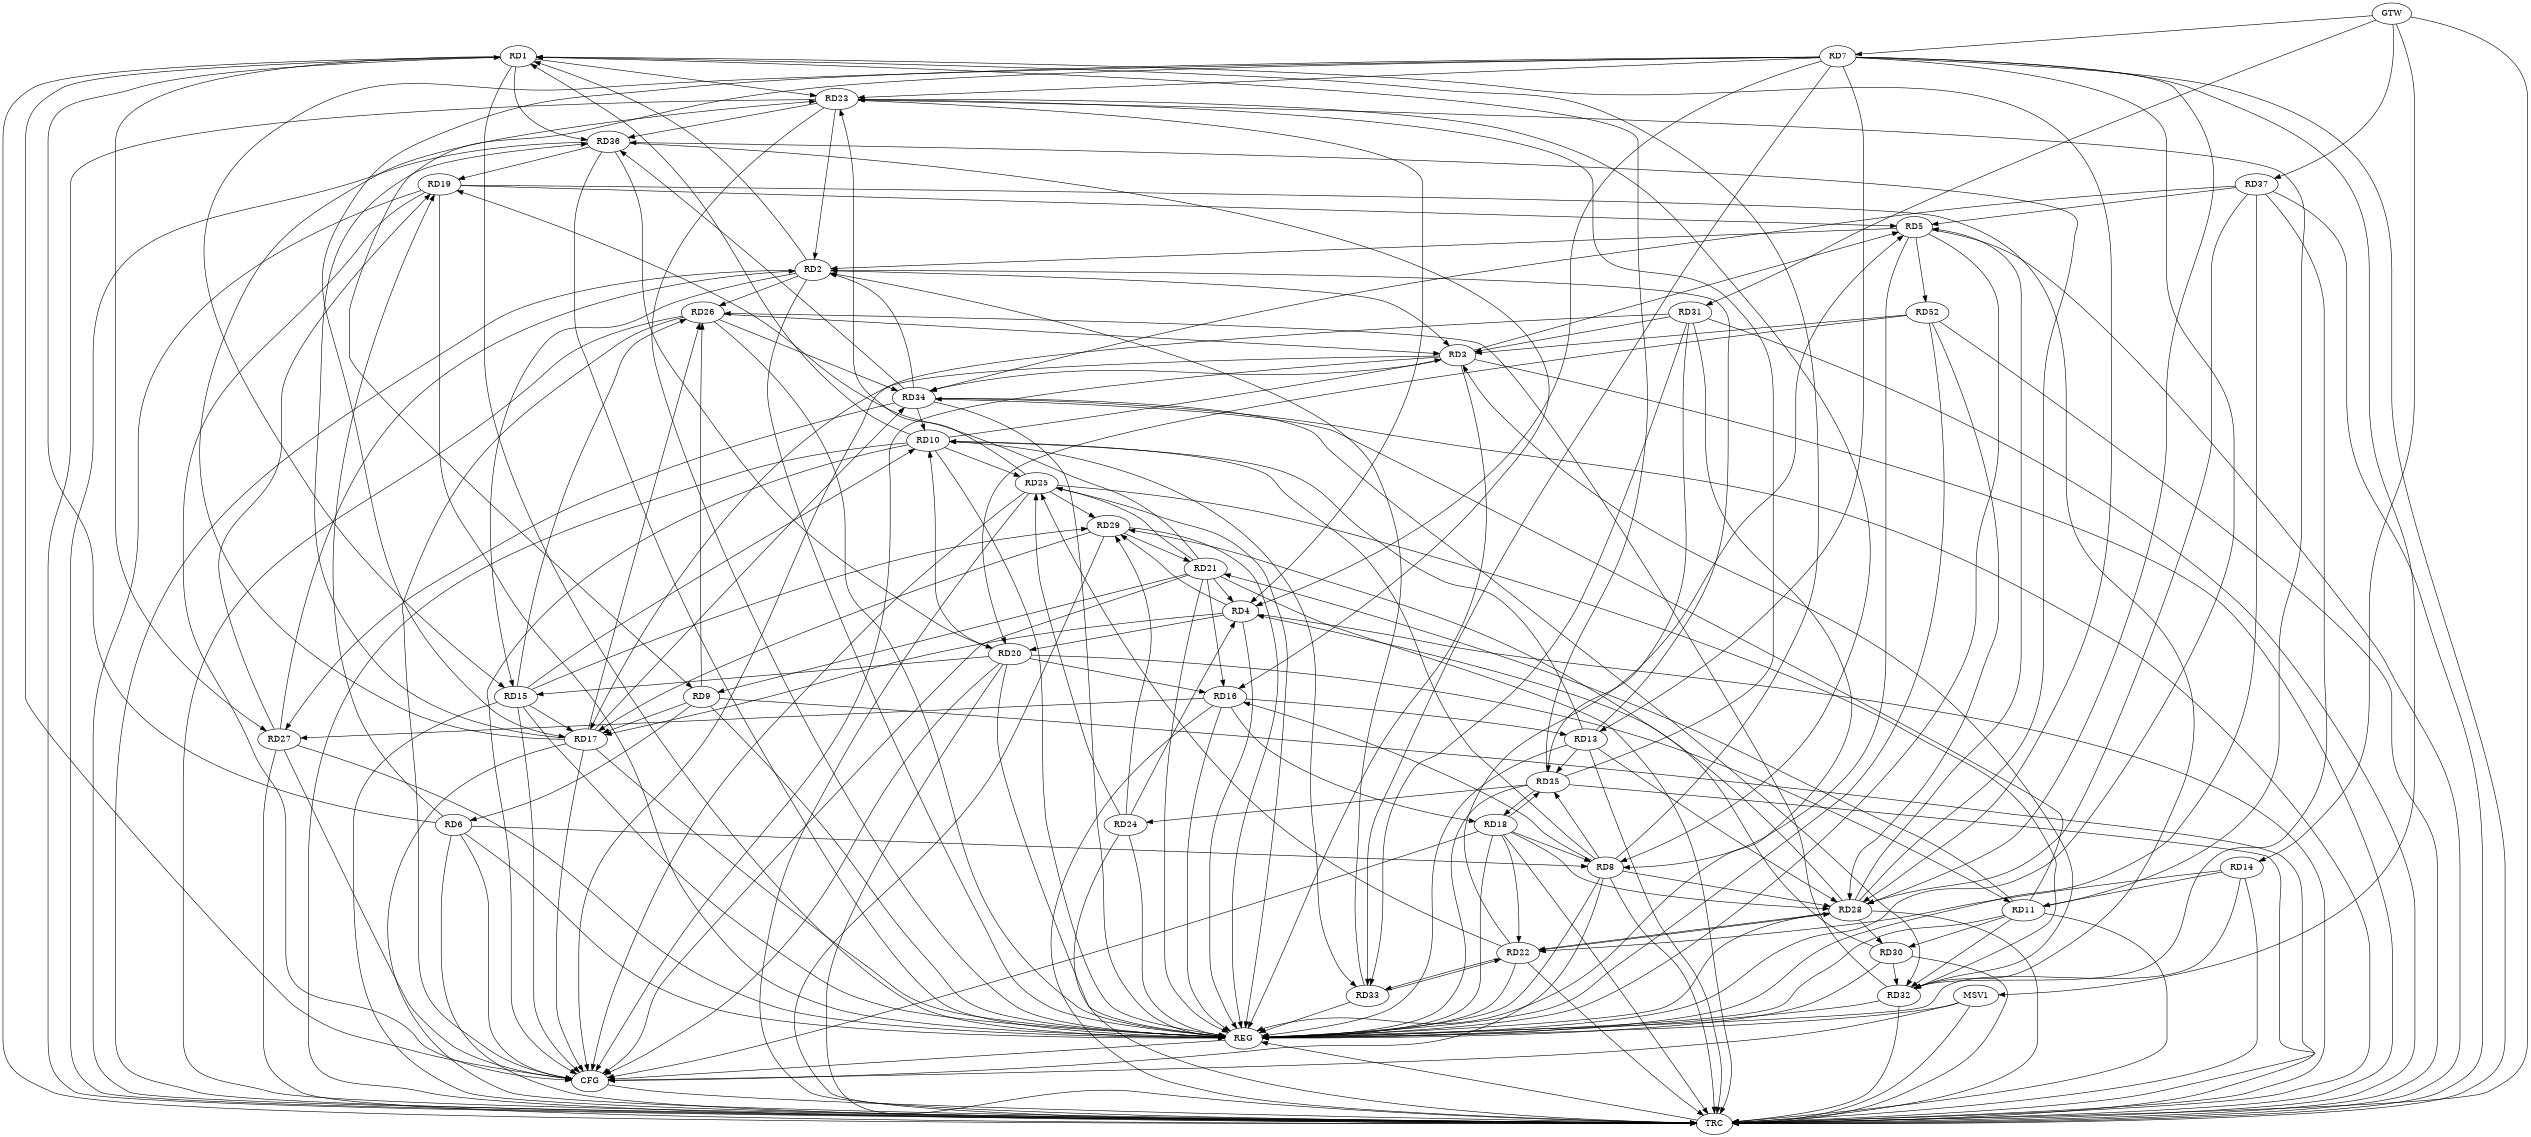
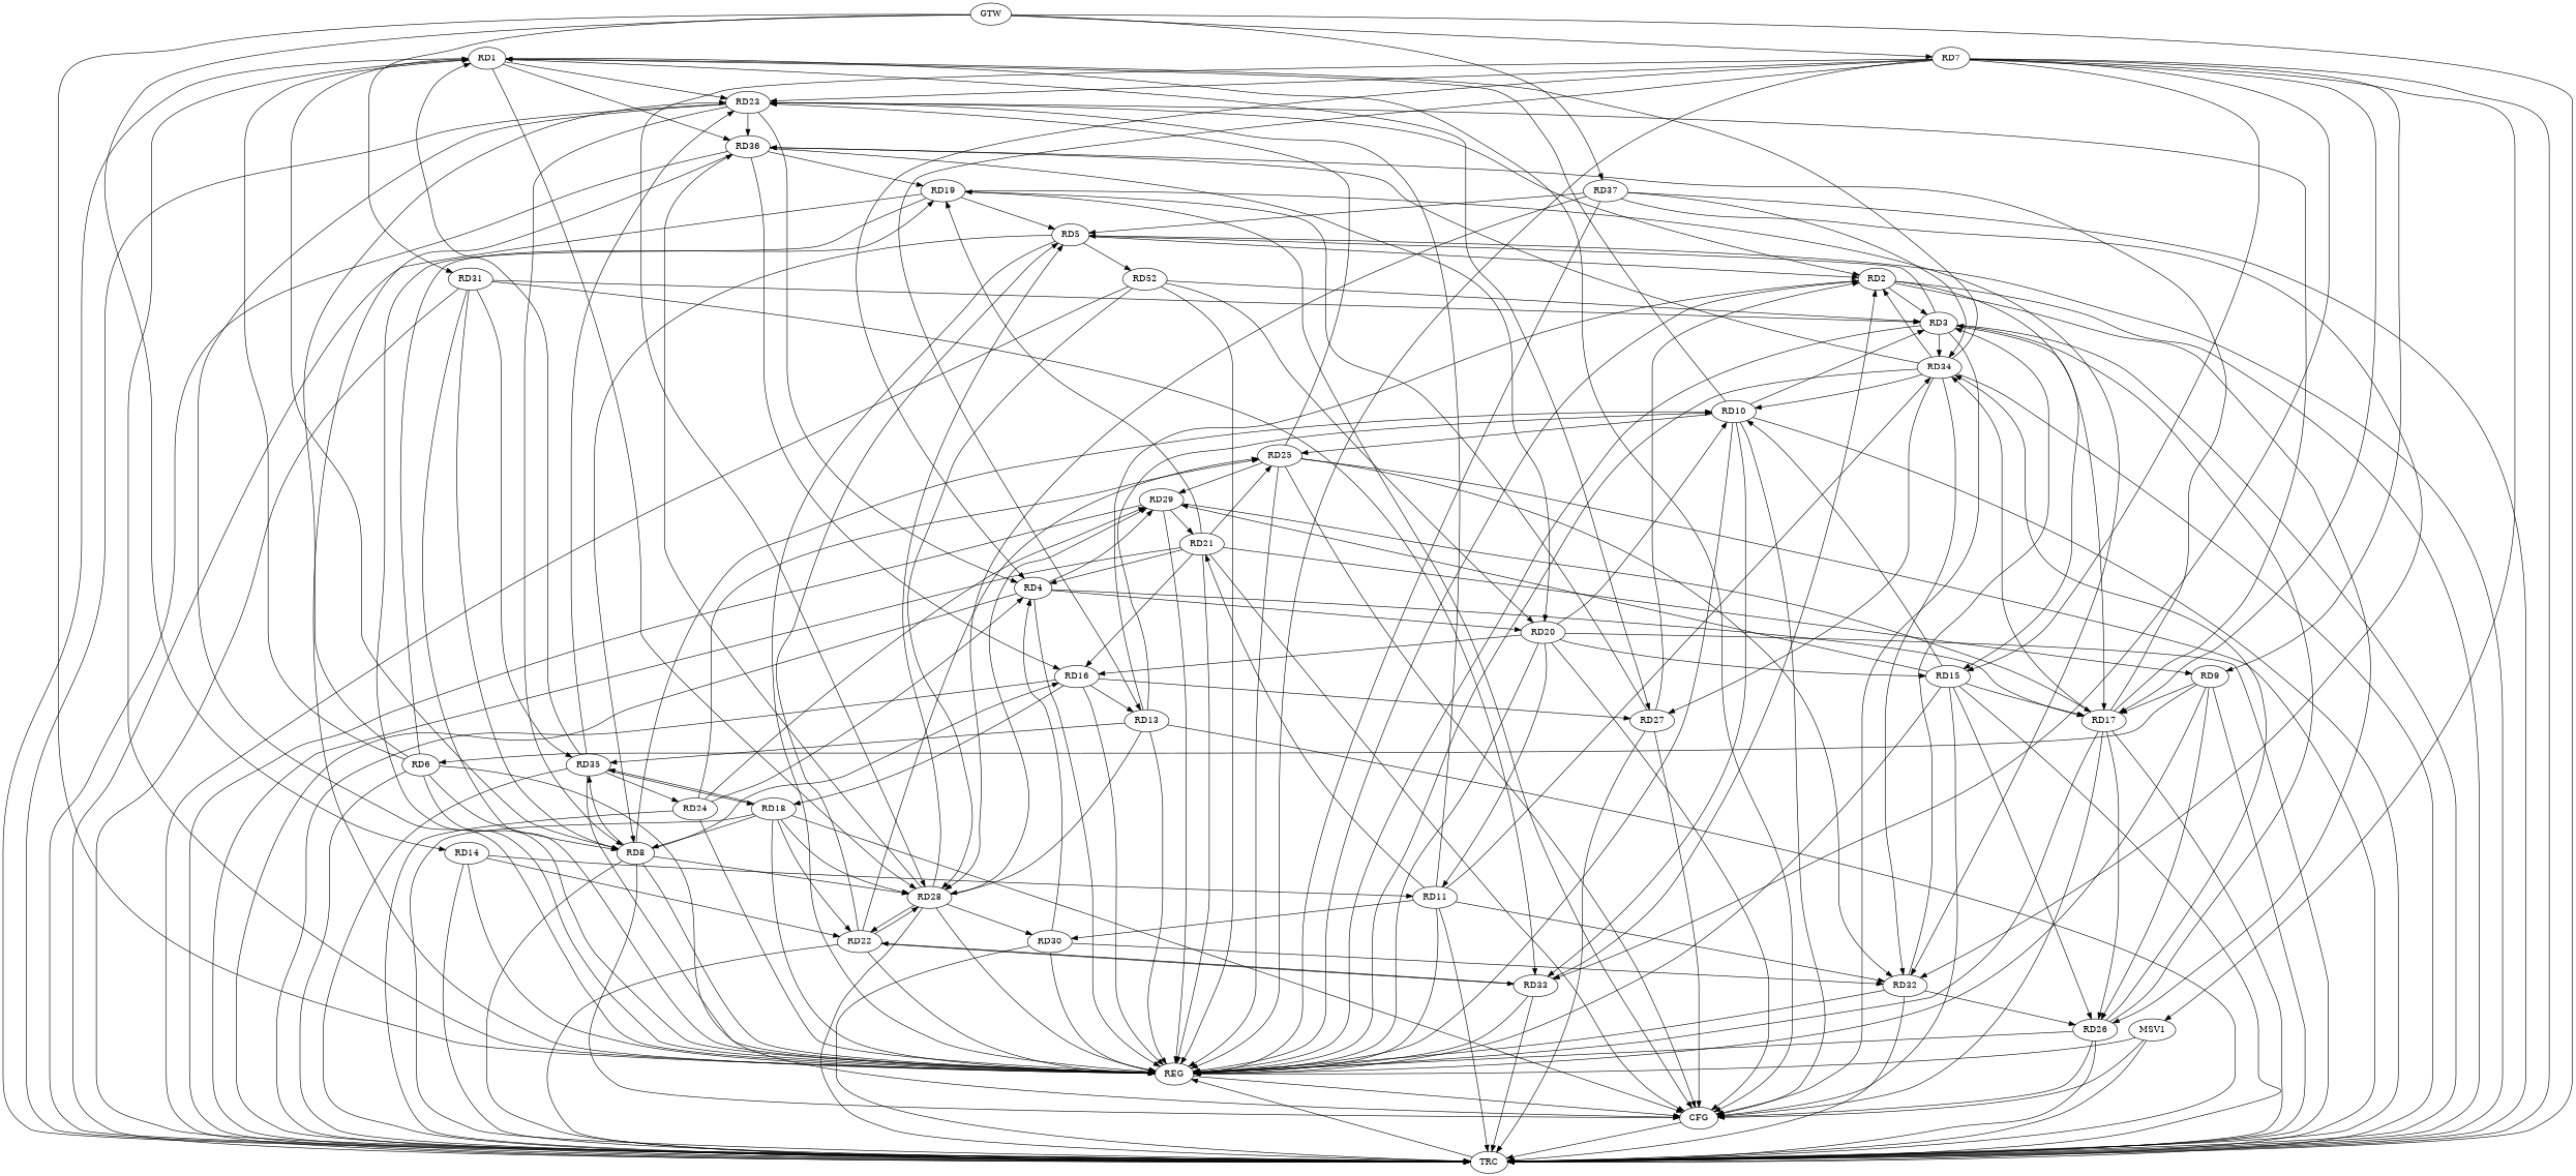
  strict digraph {
    n1 [label=RD1]
    n2 [label=RD23]
    n3 [label=RD27]
    n4 [label=RD28]
    n5 [label=RD36]
    n6 [label=REG]
    n7 [label=CFG]
    n8 [label=TRC]
    n9 [label=RD2]
    n10 [label=RD4]
    n11 [label=RD8]
    n12 [label=RD19]
    n13 [label=RD5]
    n14 [label=RD29]
    n15 [label=RD30]
    n16 [label=RD22]
    n17 [label=RD20]
    n18 [label=RD16]
    n19 [label=RD3]
    n20 [label=RD15]
    n21 [label=RD26]
    n22 [label=RD17]
    n23 [label=RD34]
    n24 [label=RD10]
    n25 [label=RD52]
    n26 [label=RD32]
    n27 [label=RD11]
    n28 [label=RD21]
    n29 [label=RD35]
    n30 [label=RD6]
    n31 [label=RD7]
    n32 [label=RD9]
    n33 [label=RD13]
    n34 [label=RD33]
    n35 [label=MSV1]
    n36 [label=RD25]
    n37 [label=RD18]
    n38 [label=RD24]
    n39 [label=RD14]
    n40 [label=RD31]
    n41 [label=RD37]
    n42 [label=GTW]
    n1 -> n2
    n1 -> n3
    n1 -> n4
    n1 -> n5
    n1 -> n6
    n1 -> n7
    n1 -> n8
    n2 -> n5
    n2 -> n6
    n2 -> n8
    n2 -> n9
    n2 -> n10
    n2 -> n11
-   n3 -> n6
+   n42 -> n6
    n3 -> n7
    n3 -> n8
    n3 -> n9
    n3 -> n12
    n4 -> n5
    n4 -> n6
    n4 -> n8
    n4 -> n13
    n4 -> n14
    n4 -> n15
    n4 -> n16
    n5 -> n6
    n5 -> n8
    n5 -> n12
    n5 -> n17
    n5 -> n18
    n6 -> n7
    n7 -> n8
    n8 -> n6
-   n9 -> n1
+   n23 -> n1
    n9 -> n6
    n9 -> n8
    n9 -> n19
    n9 -> n20
    n9 -> n21
    n10 -> n6
    n10 -> n8
    n10 -> n14
    n10 -> n17
    n10 -> n22
    n11 -> n1
    n11 -> n4
    n11 -> n6
    n11 -> n7
    n11 -> n8
    n11 -> n18
    n11 -> n24
    n11 -> n29
    n12 -> n6
    n12 -> n7
    n12 -> n8
    n12 -> n13
    n12 -> n26
    n13 -> n6
    n13 -> n8
    n13 -> n9
    n13 -> n11
    n13 -> n25
    n14 -> n6
    n14 -> n8
    n14 -> n22
    n14 -> n28
    n15 -> n6
    n15 -> n8
    n15 -> n10
    n15 -> n26
    n16 -> n4
    n16 -> n6
    n16 -> n8
    n16 -> n13
    n16 -> n34
    n16 -> n36
    n17 -> n6
    n17 -> n7
    n17 -> n8
    n17 -> n18
    n17 -> n20
    n17 -> n24
    n17 -> n27
    n18 -> n3
    n18 -> n6
    n18 -> n8
    n18 -> n33
    n18 -> n37
    n19 -> n6
    n19 -> n7
    n19 -> n8
    n19 -> n13
    n19 -> n22
    n19 -> n23
    n20 -> n6
    n20 -> n7
    n20 -> n8
    n20 -> n14
    n20 -> n21
    n20 -> n22
    n20 -> n24
    n21 -> n6
    n21 -> n7
    n21 -> n8
    n21 -> n19
    n21 -> n23
    n22 -> n2
    n22 -> n5
    n22 -> n6
    n22 -> n7
    n22 -> n8
    n22 -> n21
    n22 -> n23
    n23 -> n3
    n23 -> n5
    n23 -> n6
    n23 -> n8
    n23 -> n9
    n23 -> n24
    n23 -> n26
    n24 -> n1
    n24 -> n6
    n24 -> n7
    n24 -> n8
    n24 -> n19
    n24 -> n34
    n24 -> n36
    n25 -> n4
    n25 -> n6
    n25 -> n8
    n25 -> n17
    n25 -> n19
    n26 -> n6
    n26 -> n8
    n26 -> n19
    n26 -> n21
    n27 -> n2
    n27 -> n6
    n27 -> n8
    n27 -> n15
    n27 -> n23
    n27 -> n26
    n27 -> n28
    n28 -> n6
    n28 -> n7
    n28 -> n8
    n28 -> n10
    n28 -> n12
    n28 -> n18
    n28 -> n32
    n28 -> n36
    n29 -> n1
    n29 -> n2
    n29 -> n6
    n29 -> n8
    n29 -> n37
    n29 -> n38
    n30 -> n1
+   n30 -> n2
    n30 -> n6
    n30 -> n7
    n30 -> n8
    n30 -> n11
    n30 -> n12
    n31 -> n2
    n31 -> n4
    n31 -> n6
    n31 -> n8
    n31 -> n10
    n31 -> n20
    n31 -> n22
    n31 -> n32
    n31 -> n33
    n31 -> n34
    n31 -> n35
    n32 -> n6
    n32 -> n8
    n32 -> n21
    n32 -> n22
    n32 -> n30
    n33 -> n4
    n33 -> n6
    n33 -> n8
    n33 -> n9
    n33 -> n24
    n33 -> n29
    n34 -> n6
+   n34 -> n8
    n34 -> n9
    n34 -> n16
    n35 -> n6
    n35 -> n7
    n35 -> n8
    n36 -> n2
    n36 -> n6
    n36 -> n7
    n36 -> n8
    n36 -> n14
    n36 -> n26
    n37 -> n4
    n37 -> n6
    n37 -> n7
    n37 -> n8
    n37 -> n11
    n37 -> n16
    n37 -> n29
    n38 -> n6
    n38 -> n8
    n38 -> n10
    n38 -> n14
    n38 -> n36
    n39 -> n6
    n39 -> n8
    n39 -> n16
    n39 -> n27
    n40 -> n6
-   n40 -> n7
+   n40 -> n11
    n40 -> n8
    n40 -> n19
    n40 -> n29
    n40 -> n34
    n41 -> n4
    n41 -> n6
    n41 -> n8
    n41 -> n13
    n41 -> n23
    n41 -> n26
    n42 -> n8
    n42 -> n31
    n42 -> n39
    n42 -> n40
    n42 -> n41
  }
